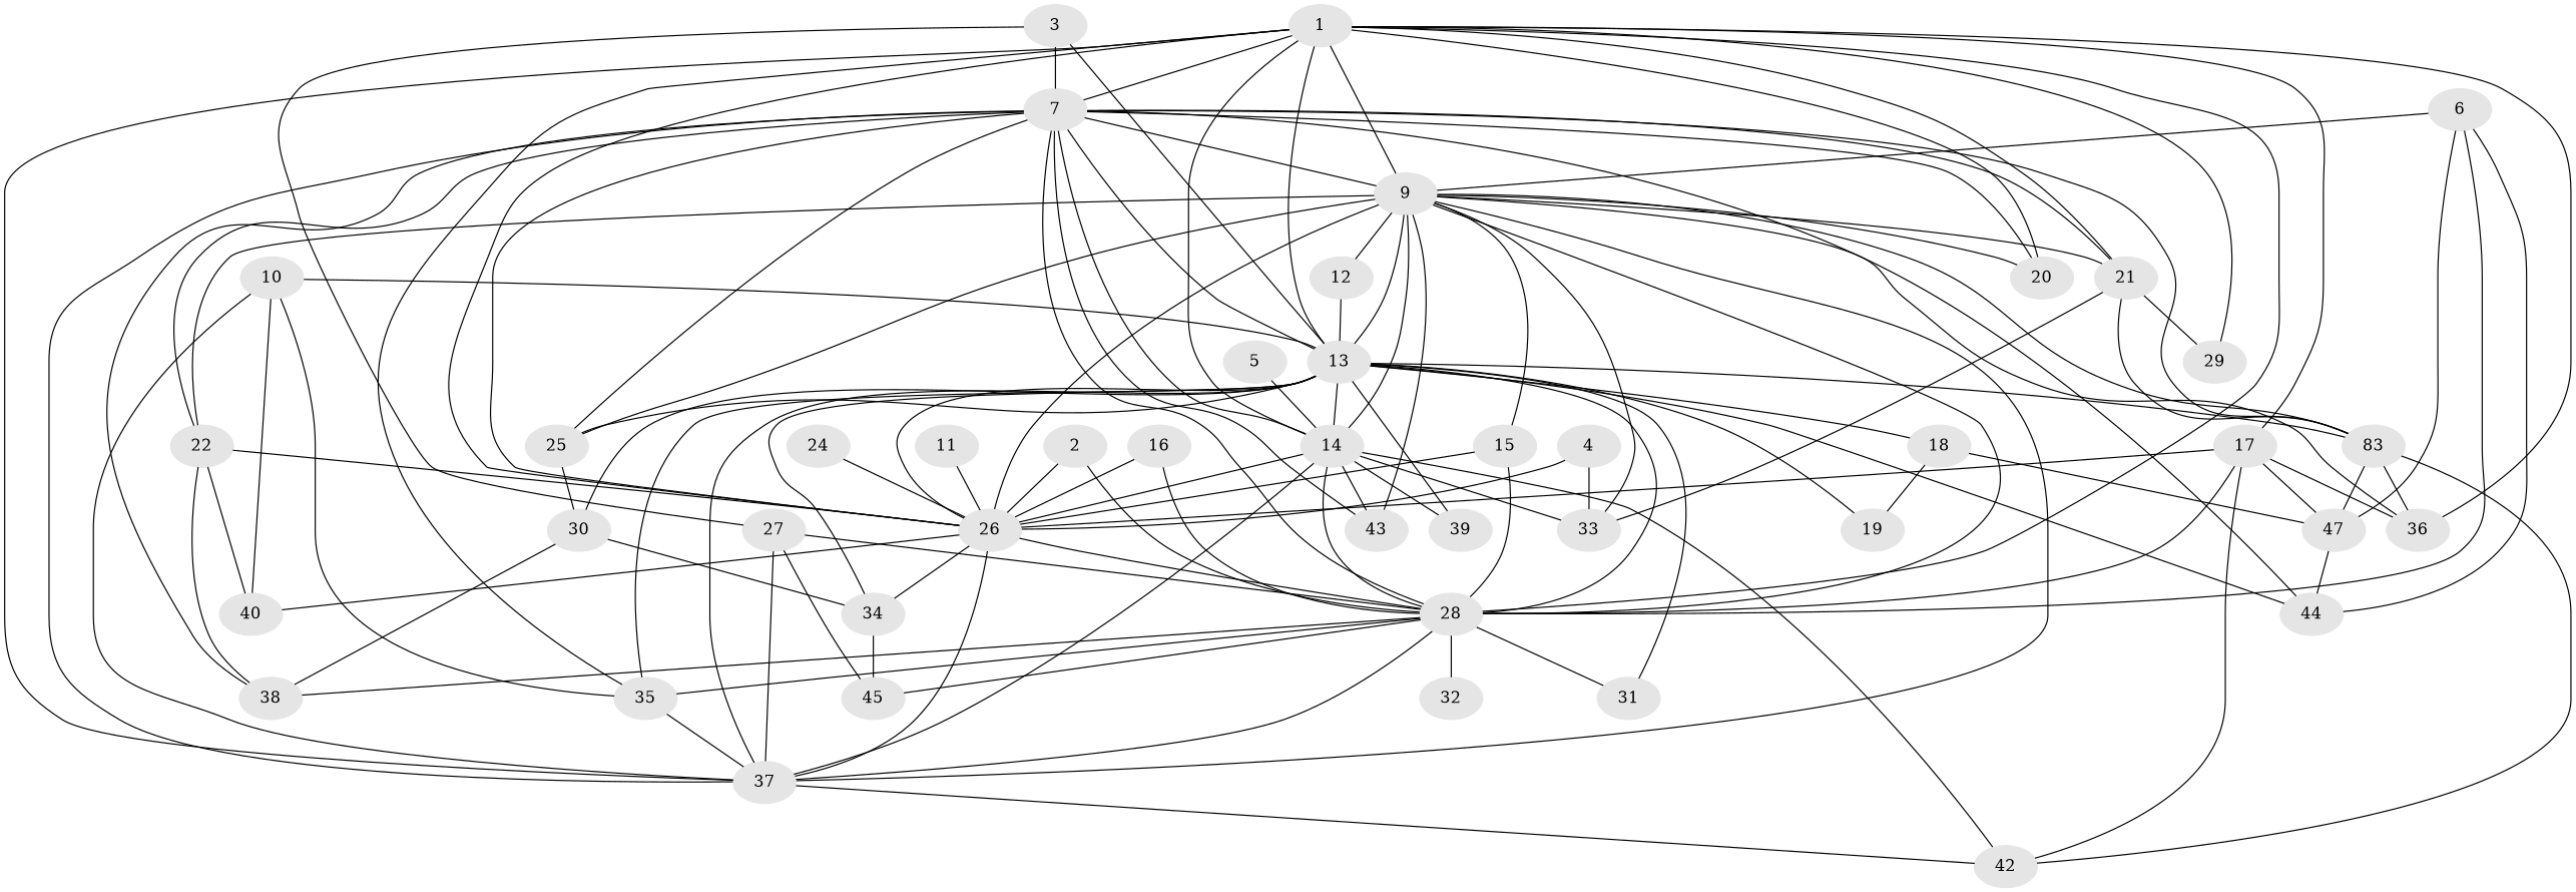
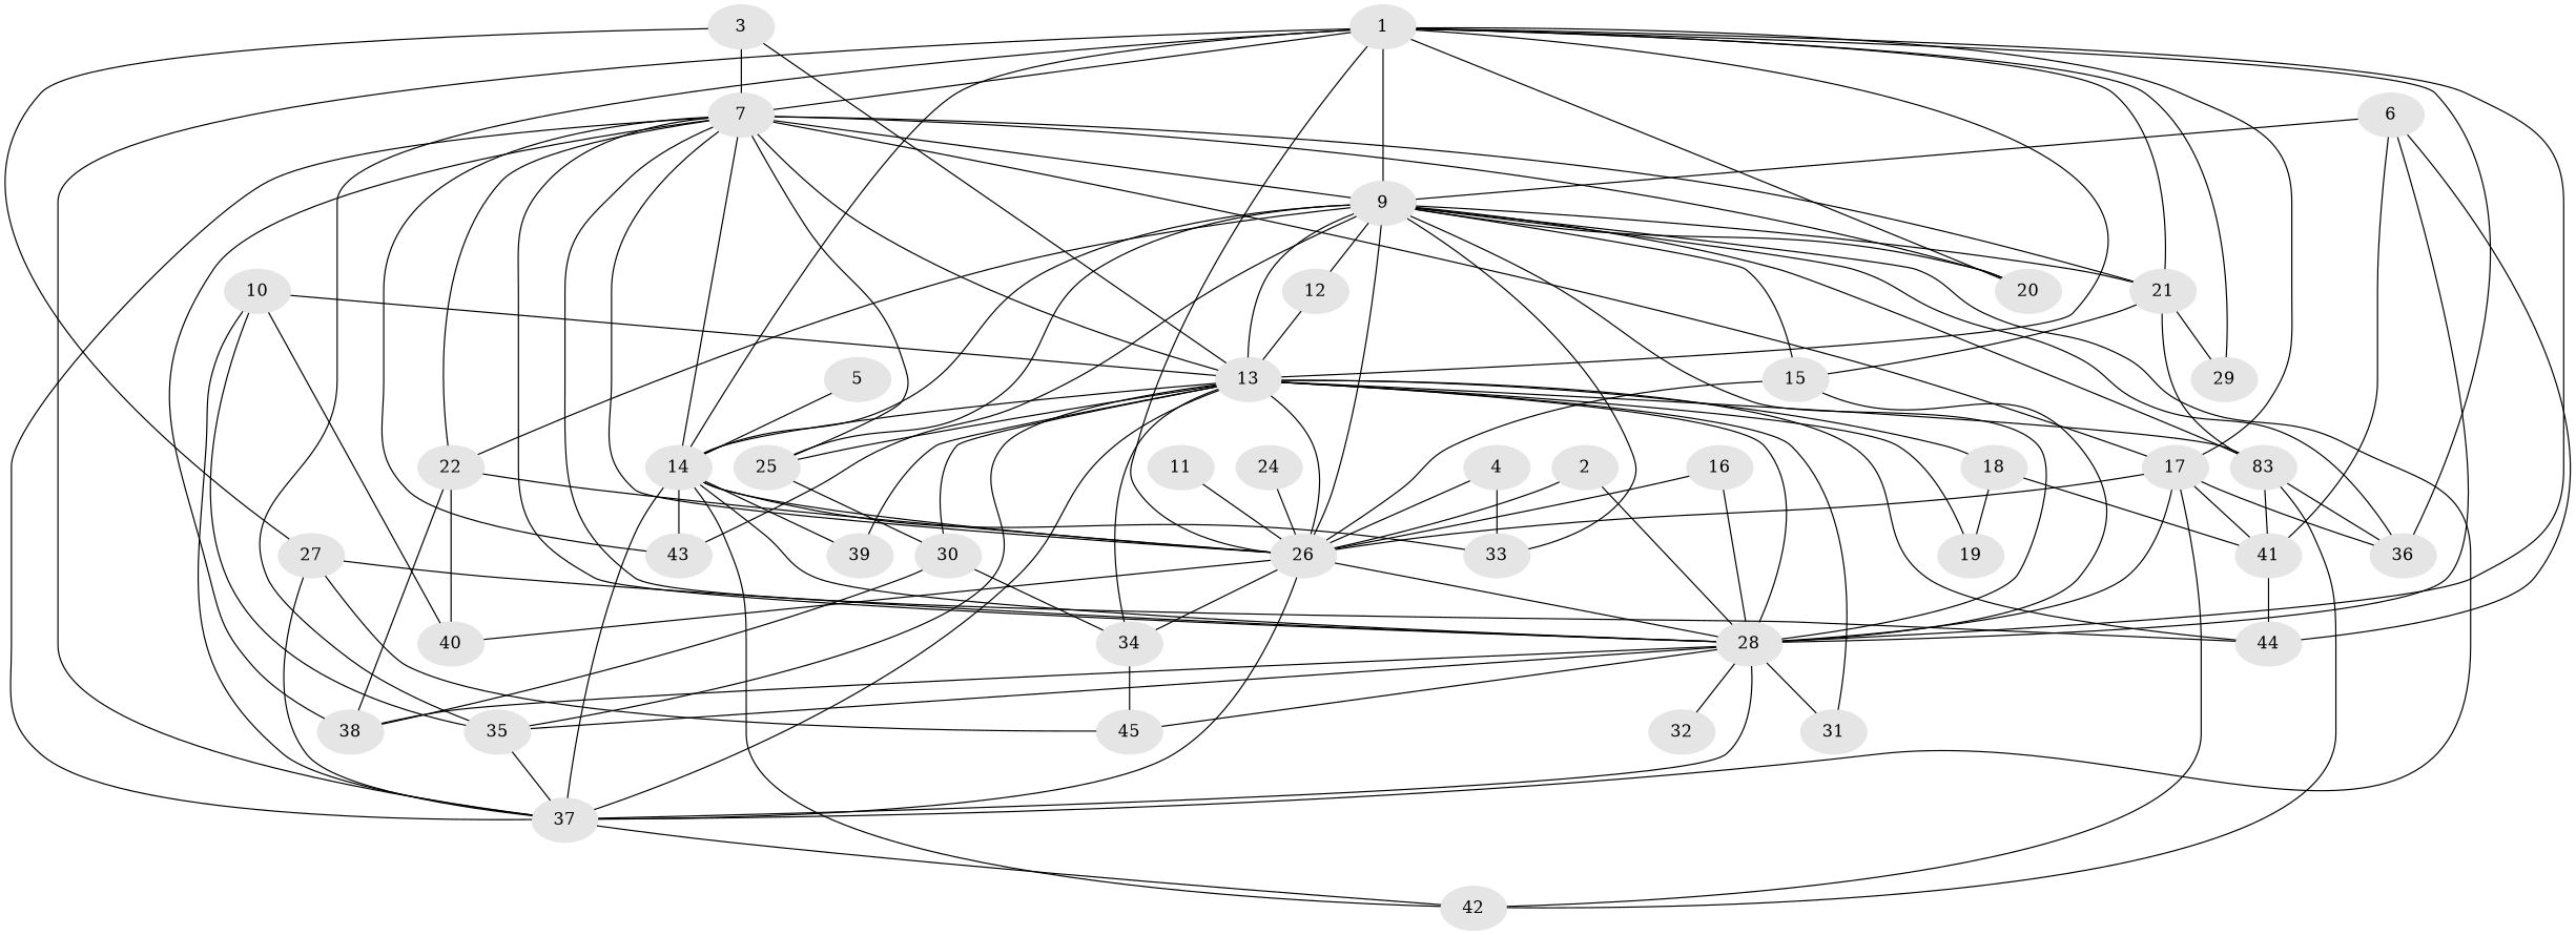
  graph {
    node [color=gray90 style=filled]
    edge [weight=1.0]
    1
    7
    9
    13
    14
    17
    20
    21
    26
    28
    29
    35
    36
    37
    44
    22
    n17 [label=83]
    25
    38
    43
    33
    12
    15
    18
    19
    30
    31
    34
    39
    42
-   41 [label=47]
+   41
    40
    45
    32
    2
    3
    27
    4
    5
    6
    10
    11
    16
    24
    1 -- 7 [weight=2.0]
    1 -- 9 [weight=4.0]
    1 -- 13 [weight=3.0]
    1 -- 14 [weight=2.0]
    1 -- 17
    1 -- 20
    1 -- 21
    1 -- 26 [weight=2.0]
    1 -- 28 [weight=3.0]
    1 -- 29
    1 -- 35
    1 -- 36
    1 -- 37 [weight=2.0]
    7 -- 9 [weight=2.0]
    7 -- 13
    7 -- 14
    7 -- 20
    7 -- 21
    7 -- 26 [weight=2.0]
    7 -- 28
    7 -- 37 [weight=2.0]
    7 -- 44
    7 -- 22
-   7 -- n17
+   7 -- 17
    7 -- 25
    7 -- 38
    7 -- 43
    9 -- 13 [weight=3.0]
    9 -- 14 [weight=2.0]
    9 -- 20
    9 -- 21
    9 -- 26 [weight=4.0]
    9 -- 28 [weight=3.0]
    9 -- 36
    9 -- 37 [weight=2.0]
    9 -- 22
    9 -- n17
    9 -- 25
    9 -- 43
    9 -- 33
    9 -- 12
    9 -- 15
    13 -- 14
    13 -- 26
    13 -- 28
    13 -- 35
    13 -- 37
    13 -- 44
    13 -- n17
    13 -- 25
    13 -- 18
    13 -- 19
    13 -- 30
    13 -- 31
    13 -- 34
    13 -- 39 [weight=2.0]
    14 -- 26
    14 -- 28 [weight=2.0]
    14 -- 37 [weight=2.0]
    14 -- 43
    14 -- 33
    14 -- 39
    14 -- 42
    17 -- 26
    17 -- 28
    17 -- 36
    17 -- 42
    17 -- 41
    21 -- 29
    21 -- n17
-   21 -- 33
+   21 -- 15
    26 -- 28
    26 -- 37
    26 -- 34
    26 -- 40
    28 -- 35
    28 -- 37
    28 -- 38
    28 -- 31
    28 -- 45
    28 -- 32
    35 -- 37
    37 -- 42
    22 -- 26
    22 -- 38
    22 -- 40
    n17 -- 36
    n17 -- 42
    n17 -- 41
    25 -- 30
    12 -- 13
    15 -- 26
    15 -- 28
    18 -- 19
    18 -- 41
    30 -- 38
    30 -- 34
    34 -- 45
    41 -- 44
    2 -- 26
    2 -- 28
    3 -- 7
    3 -- 13
    3 -- 27
    27 -- 28
    27 -- 37
    27 -- 45
    4 -- 26
    4 -- 33
    5 -- 14
    6 -- 9
    6 -- 28
    6 -- 44
    6 -- 41
    10 -- 13
    10 -- 35
    10 -- 37
    10 -- 40
    11 -- 26
    16 -- 26
    16 -- 28
    24 -- 26
  }
